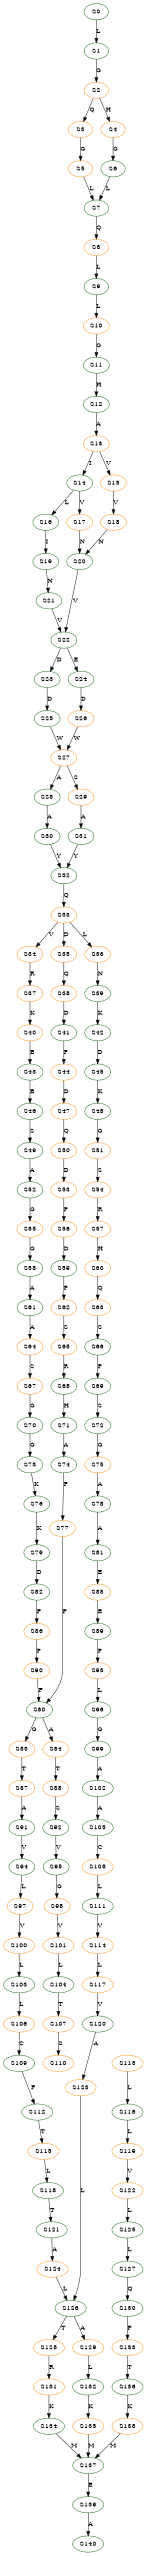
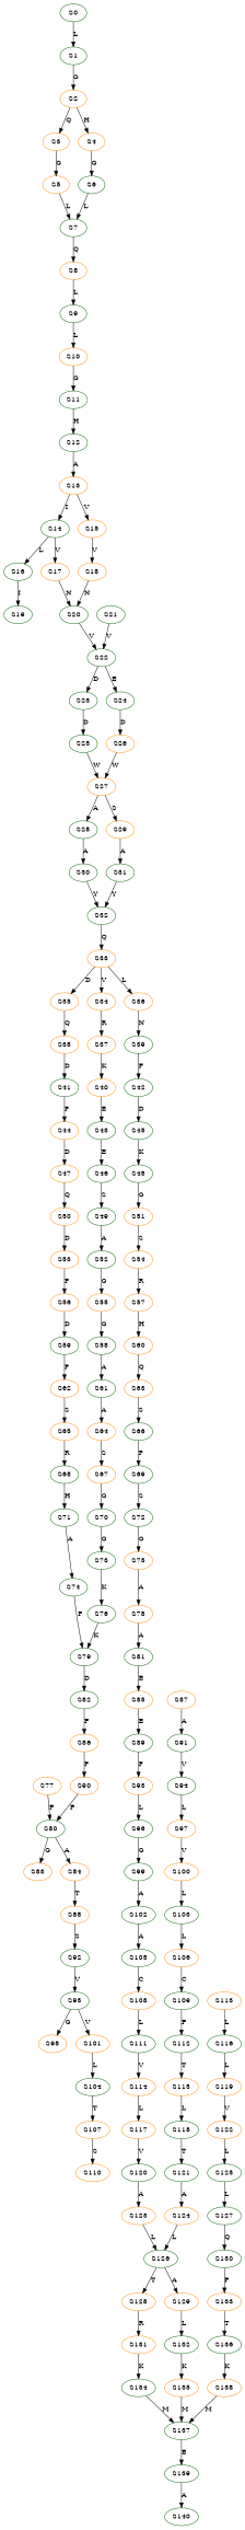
  strict digraph {
    fontname="DejaVu Serif"
    node [color=darkgreen fontname="DejaVu Serif"]
    edge [fontname="DejaVu Serif"]
    S0
    S1
    S2 [color=darkorange]
    S3 [color=darkorange]
    S4 [color=darkorange]
    S5 [color=darkorange]
    S6
    S7
    S8 [color=darkorange]
    S9
    S10 [color=darkorange]
    S11
    S12
    S13 [color=darkorange]
    S14
    S15 [color=darkorange]
    S16
    S17 [color=darkorange]
    S18 [color=darkorange]
    S19
    S20
    S21
    S22
    S23
    S24
    S25
    S26 [color=darkorange]
    S27 [color=darkorange]
    S28
    S29 [color=darkorange]
    S30
    S31
    S32
    S33 [color=darkorange]
    S34 [color=darkorange]
    S35 [color=darkorange]
    S36 [color=darkorange]
    S37 [color=darkorange]
    S38 [color=darkorange]
    S39
    S40 [color=darkorange]
    S41
    S42
    S43
    S44 [color=darkorange]
    S45
    S46
    S47 [color=darkorange]
    S48
    S49
    S50 [color=darkorange]
    S51 [color=darkorange]
    S52
    S53 [color=darkorange]
    S54 [color=darkorange]
    S55 [color=darkorange]
    S56 [color=darkorange]
    S57 [color=darkorange]
    S58
    S59
    S60 [color=darkorange]
    S61
    S62 [color=darkorange]
    S63 [color=darkorange]
    S64 [color=darkorange]
    S65 [color=darkorange]
    S66
    S67 [color=darkorange]
    S68
    S69
    S70
    S71
    S72
    S73
    S74
    S75 [color=darkorange]
    S76
    S77 [color=darkorange]
-   S78
+   S78 [color=darkorange]
    S79
    S80
    S81
    S82
    S83 [color=darkorange]
    S84 [color=darkorange]
    S85 [color=darkorange]
    S86 [color=darkorange]
    S87 [color=darkorange]
    S88 [color=darkorange]
    S89
    S90 [color=darkorange]
    S91
    S92
    S93 [color=darkorange]
    S94
    S95
    S96
    S97 [color=darkorange]
    S98 [color=darkorange]
    S99
    S100 [color=darkorange]
    S101 [color=darkorange]
    S102
    S103
    S104
    S105
    S106 [color=darkorange]
    S107 [color=darkorange]
    S108 [color=darkorange]
    S109
    S110 [color=darkorange]
    S111
    S112
    S114 [color=darkorange]
    S115 [color=darkorange]
    S113 [color=darkorange]
    S116
    S117 [color=darkorange]
    S118
    S119 [color=darkorange]
    S120
    S121
    S122 [color=darkorange]
    S123 [color=darkorange]
    S124 [color=darkorange]
    S125
    S126
    S127
    S128 [color=darkorange]
    S129 [color=darkorange]
    S130
    S131 [color=darkorange]
    S132
    S133 [color=darkorange]
    S134
    S135 [color=darkorange]
    S136
    S137
    S138 [color=darkorange]
    S139
    S140
    S0 -> S1 [label=L]
    S1 -> S2 [label=G]
    S2 -> S3 [label=Q]
    S2 -> S4 [label=H]
    S3 -> S5 [label=G]
    S4 -> S6 [label=G]
    S5 -> S7 [label=L]
    S6 -> S7 [label=L]
    S7 -> S8 [label=Q]
    S8 -> S9 [label=L]
    S9 -> S10 [label=L]
    S10 -> S11 [label=G]
    S11 -> S12 [label=H]
    S12 -> S13 [label=A]
    S13 -> S14 [label=I]
    S13 -> S15 [label=V]
    S14 -> S16 [label=L]
    S14 -> S17 [label=V]
    S15 -> S18 [label=V]
    S16 -> S19 [label=I]
    S17 -> S20 [label=N]
    S18 -> S20 [label=N]
-   S19 -> S21 [label=N]
    S20 -> S22 [label=V]
    S21 -> S22 [label=V]
    S22 -> S23 [label=D]
    S22 -> S24 [label=E]
    S23 -> S25 [label=D]
    S24 -> S26 [label=D]
    S25 -> S27 [label=W]
    S26 -> S27 [label=W]
    S27 -> S28 [label=A]
    S27 -> S29 [label=S]
    S28 -> S30 [label=A]
    S29 -> S31 [label=A]
    S30 -> S32 [label=Y]
    S31 -> S32 [label=Y]
    S32 -> S33 [label=Q]
    S33 -> S34 [label=V]
    S33 -> S35 [label=D]
    S33 -> S36 [label=L]
    S34 -> S37 [label=R]
    S35 -> S38 [label=Q]
    S36 -> S39 [label=N]
    S37 -> S40 [label=K]
    S38 -> S41 [label=D]
-   S39 -> S42 [label=K]
+   S39 -> S42 [label=F]
    S40 -> S43 [label=E]
    S41 -> S44 [label=P]
    S42 -> S45 [label=D]
    S43 -> S46 [label=E]
    S44 -> S47 [label=D]
    S45 -> S48 [label=K]
    S46 -> S49 [label=S]
    S47 -> S50 [label=Q]
    S48 -> S51 [label=G]
    S49 -> S52 [label=A]
    S50 -> S53 [label=D]
    S51 -> S54 [label=S]
    S52 -> S55 [label=G]
    S53 -> S56 [label=P]
    S54 -> S57 [label=R]
    S55 -> S58 [label=G]
    S56 -> S59 [label=D]
    S57 -> S60 [label=H]
    S58 -> S61 [label=A]
    S59 -> S62 [label=P]
    S60 -> S63 [label=Q]
    S61 -> S64 [label=A]
    S62 -> S65 [label=S]
    S63 -> S66 [label=S]
    S64 -> S67 [label=S]
    S65 -> S68 [label=R]
    S66 -> S69 [label=P]
    S67 -> S70 [label=G]
    S68 -> S71 [label=H]
    S69 -> S72 [label=S]
    S70 -> S73 [label=G]
    S71 -> S74 [label=A]
    S72 -> S75 [label=G]
    S73 -> S76 [label=K]
-   S74 -> S77 [label=P]
+   S74 -> S79 [label=P]
    S75 -> S78 [label=A]
    S76 -> S79 [label=K]
    S77 -> S80 [label=F]
    S78 -> S81 [label=A]
    S79 -> S82 [label=D]
    S80 -> S83 [label=G]
    S80 -> S84 [label=A]
    S81 -> S85 [label=E]
    S82 -> S86 [label=F]
-   S83 -> S87 [label=T]
    S84 -> S88 [label=T]
    S85 -> S89 [label=E]
    S86 -> S90 [label=P]
    S87 -> S91 [label=A]
    S88 -> S92 [label=S]
    S89 -> S93 [label=P]
    S90 -> S80 [label=F]
    S91 -> S94 [label=V]
    S92 -> S95 [label=V]
    S93 -> S96 [label=L]
    S94 -> S97 [label=L]
    S95 -> S98 [label=G]
    S96 -> S99 [label=G]
    S97 -> S100 [label=V]
-   S98 -> S101 [label=V]
+   S95 -> S101 [label=V]
    S99 -> S102 [label=A]
    S100 -> S103 [label=L]
    S101 -> S104 [label=L]
    S102 -> S105 [label=A]
    S103 -> S106 [label=L]
    S104 -> S107 [label=T]
    S105 -> S108 [label=C]
    S106 -> S109 [label=C]
    S107 -> S110 [label=S]
    S108 -> S111 [label=L]
    S109 -> S112 [label=F]
    S111 -> S114 [label=V]
    S112 -> S115 [label=T]
    S114 -> S117 [label=L]
    S115 -> S118 [label=L]
    S113 -> S116 [label=L]
    S116 -> S119 [label=L]
    S117 -> S120 [label=V]
    S118 -> S121 [label=T]
    S119 -> S122 [label=V]
    S120 -> S123 [label=A]
    S121 -> S124 [label=A]
    S122 -> S125 [label=L]
    S123 -> S126 [label=L]
    S124 -> S126 [label=L]
    S125 -> S127 [label=L]
    S126 -> S128 [label=T]
    S126 -> S129 [label=A]
    S127 -> S130 [label=Q]
    S128 -> S131 [label=R]
    S129 -> S132 [label=L]
    S130 -> S133 [label=P]
    S131 -> S134 [label=K]
    S132 -> S135 [label=K]
    S133 -> S136 [label=T]
    S134 -> S137 [label=M]
    S135 -> S137 [label=M]
    S136 -> S138 [label=K]
    S137 -> S139 [label=E]
    S138 -> S137 [label=M]
    S139 -> S140 [label=A]
  }
